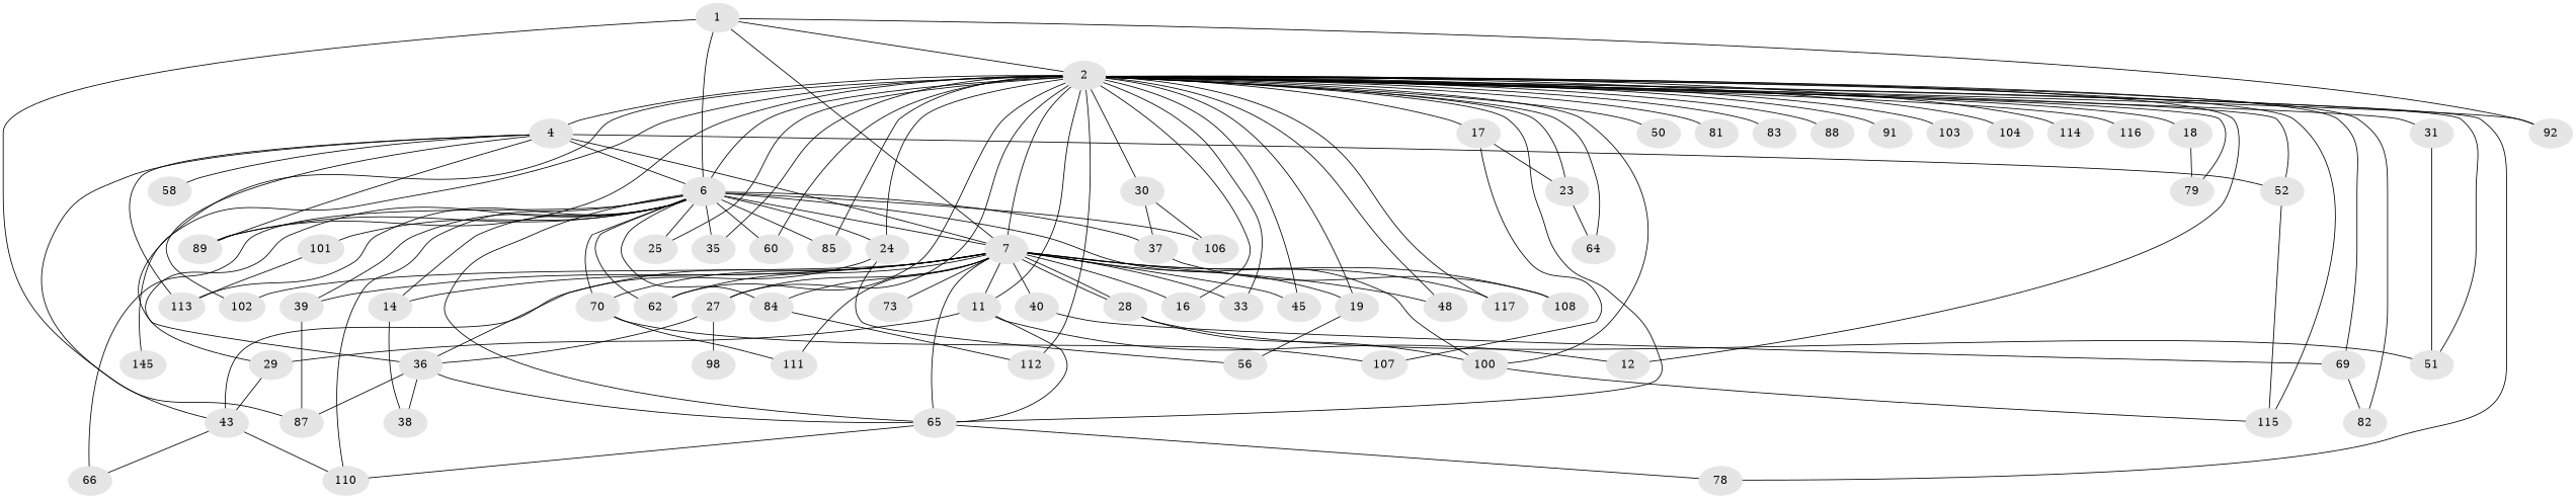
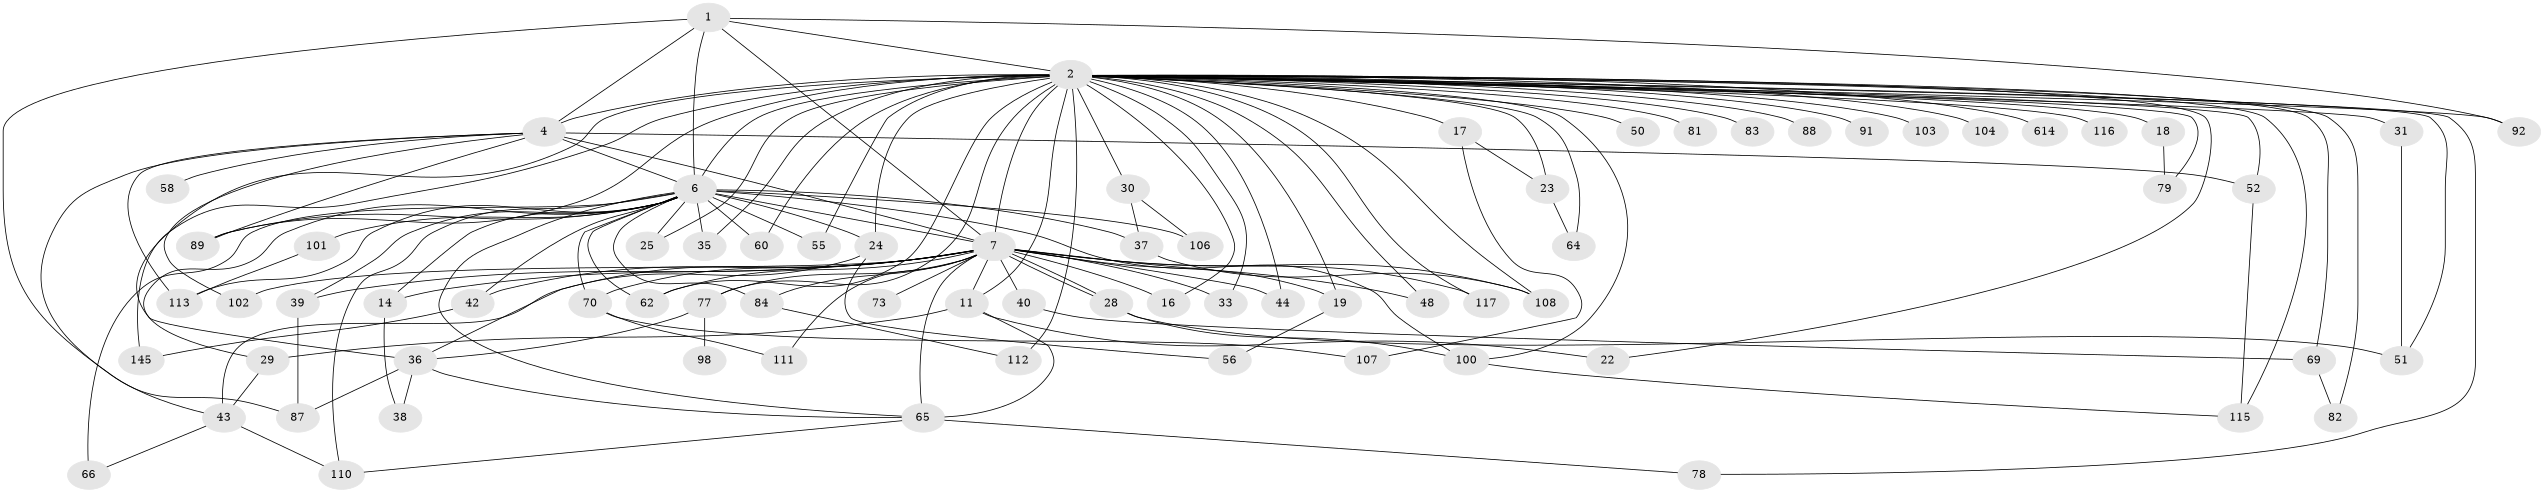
  graph {
    node [color=gray90 style=filled]
    1 [super="+74"]
    2 [super="+134+128+8+53+71+61+54+76+95+10+67+3"]
    4 [super="+148+109"]
    6 [super="+26+13+97+149+124"]
    7 [super="+99+9"]
    87 [super="+119"]
    92
    11
    16 [super="+59"]
    17
    18
    19
-   22 [label=12]
+   22
    23
    24 [super="+135"]
    25
-   27
+   27 [label=77]
    30
    31
    33
    35
    36
-   45
+   45 [label=44]
    48
    50
    51 [super="+86"]
    52 [super="+129"]
    60 [super="+63"]
    62 [super="+94"]
    64
    65 [super="+133+93"]
    69
    78
    79
    81
    82
    83
-   85 [super="+125+123"]
+   85 [super="+125+123" label=55]
    88
    89
    91
    100
    103
    104
    112 [super="+143"]
-   114
+   114 [label=614]
    115
    116
    117
    145
    43
    58
    102
    113
    14
    29
    37 [super="+90"]
    39
+   42
    66
    70
    84
    101
    106
    110
    28
    40
    73
    108
    111
    107
    56
    98
    38
    1 -- 2 [weight=5]
+   1 -- 4
    1 -- 6 [weight=2]
    1 -- 7 [weight=3]
    1 -- 87
    1 -- 92
    2 -- 4 [weight=6]
    2 -- 6 [weight=9]
    2 -- 7 [weight=19]
    2 -- 92
    2 -- 11
    2 -- 16 [weight=2]
    2 -- 17 [weight=2]
    2 -- 18 [weight=2]
    2 -- 19 [weight=2]
    2 -- 22 [weight=2]
    2 -- 23
    2 -- 24
    2 -- 25 [weight=3]
    2 -- 27
    2 -- 30 [weight=2]
    2 -- 31 [weight=4]
    2 -- 33 [weight=2]
    2 -- 35
    2 -- 36
    2 -- 45 [weight=2]
    2 -- 48
    2 -- 50 [weight=2]
    2 -- 51
    2 -- 52 [weight=3]
    2 -- 60
    2 -- 62 [weight=2]
    2 -- 64
-   2 -- 65
+   2 -- 108
    2 -- 69
    2 -- 78
    2 -- 79
    2 -- 81 [weight=2]
    2 -- 82
    2 -- 83
    2 -- 85 [weight=2]
    2 -- 88 [weight=2]
    2 -- 89
    2 -- 91 [weight=2]
    2 -- 100
    2 -- 103 [weight=2]
    2 -- 104
    2 -- 112 [weight=3]
    2 -- 114
    2 -- 115
    2 -- 116
    2 -- 117 [weight=2]
    2 -- 145
    4 -- 6
    4 -- 7 [weight=3]
    4 -- 52
    4 -- 89
    4 -- 43
    4 -- 58
    4 -- 102
    4 -- 113
    6 -- 7 [weight=5]
    6 -- 24
    6 -- 25
    6 -- 35
    6 -- 60 [weight=2]
    6 -- 62
    6 -- 65
    6 -- 85 [weight=2]
    6 -- 89
    6 -- 100
    6 -- 113
    6 -- 14
    6 -- 29
    6 -- 37 [weight=2]
    6 -- 39
+   6 -- 42
    6 -- 66
    6 -- 70 [weight=2]
    6 -- 84
    6 -- 101 [weight=2]
    6 -- 106
    6 -- 110
    7 -- 11
    7 -- 16
    7 -- 19
    7 -- 27
    7 -- 33 [weight=2]
    7 -- 45
    7 -- 48
    7 -- 62
    7 -- 65 [weight=2]
    7 -- 117
    7 -- 43
    7 -- 102 [weight=2]
    7 -- 14
    7 -- 39
+   7 -- 42
    7 -- 70
    7 -- 84
    7 -- 28
    7 -- 28
    7 -- 40
    7 -- 73 [weight=2]
    7 -- 108
    7 -- 111
    11 -- 22
    11 -- 65
    11 -- 29
    17 -- 23
    17 -- 107
    18 -- 79
    19 -- 56
    23 -- 64
    24 -- 36
    24 -- 56
    27 -- 36
    27 -- 98
    30 -- 37
    30 -- 106
    31 -- 51
    36 -- 87
    36 -- 65
    36 -- 38
    52 -- 115
    65 -- 78
    65 -- 110
    69 -- 82
    100 -- 115
    43 -- 66
    43 -- 110
    14 -- 38
    29 -- 43
    37 -- 108
    39 -- 87
+   42 -- 145
    70 -- 111
    70 -- 107
    84 -- 112
    101 -- 113
    28 -- 51
    28 -- 100
    40 -- 69
  }
